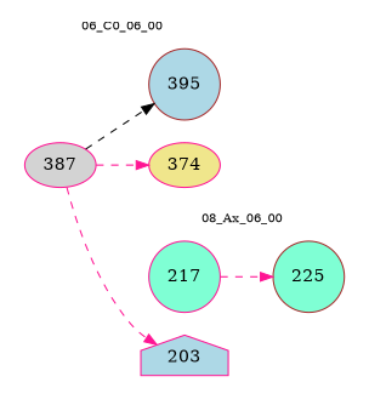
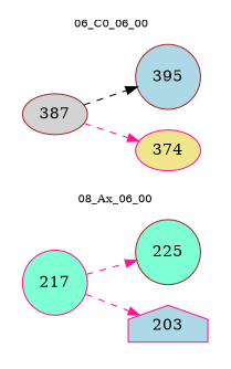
  digraph {
    rankdir=LR
    node [color=deeppink fillcolor=aquamarine shape=circle style=filled]
    edge [color=deeppink style=dashed]
    n1 [label=217]
    n2 [fillcolor=lightblue label=203 shape=house]
    n3 [color=brown label=225]
-   n4 [fillcolor=lightgrey label=387 shape=ellipse]
+   n4 [color=brown fillcolor=lightgrey label=387 shape=ellipse]
    n5 [fillcolor=khaki label=374 shape=ellipse]
    n6 [color=brown fillcolor=lightblue label=395]
    subgraph cluster_1 {
      color=white
      fontsize=10
      label="08_Ax_06_00"
      n1
      n2
      n3
    }
    subgraph cluster_2 {
      color=white
      fontsize=10
      label="06_C0_06_00"
      n4
      n5
      n6
    }
-   n4 -> n2
+   n1 -> n2
    n1 -> n3
    n4 -> n5
    n4 -> n6 [color=black]
  }
